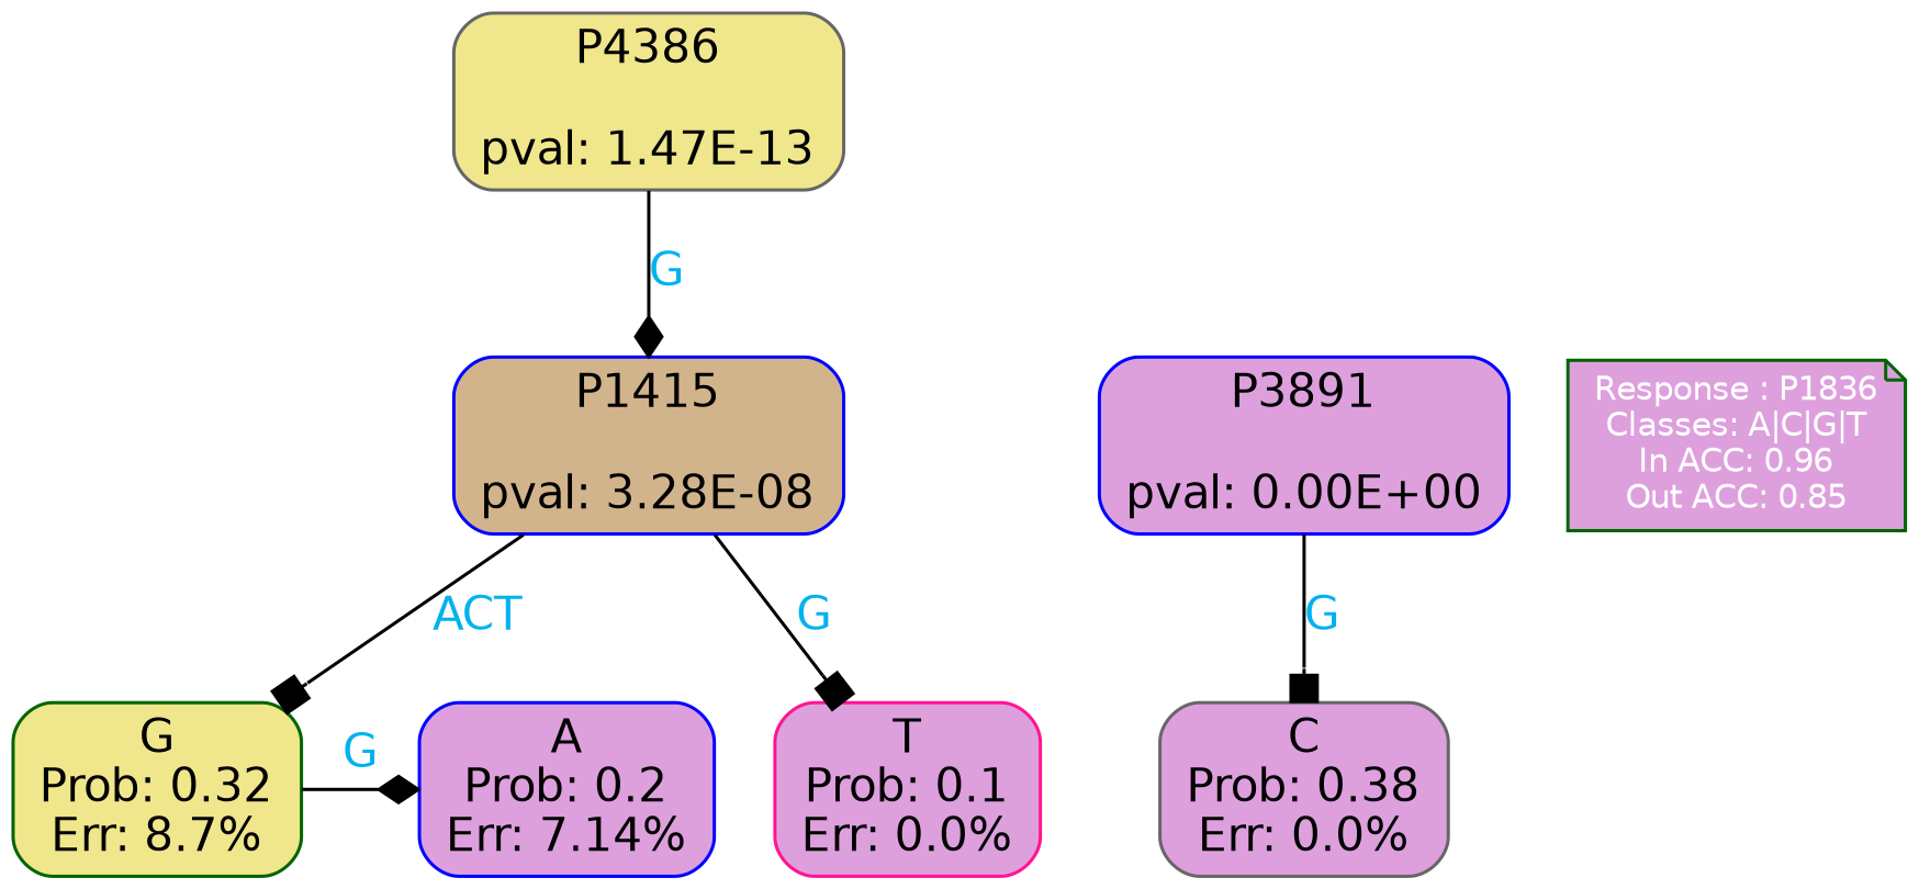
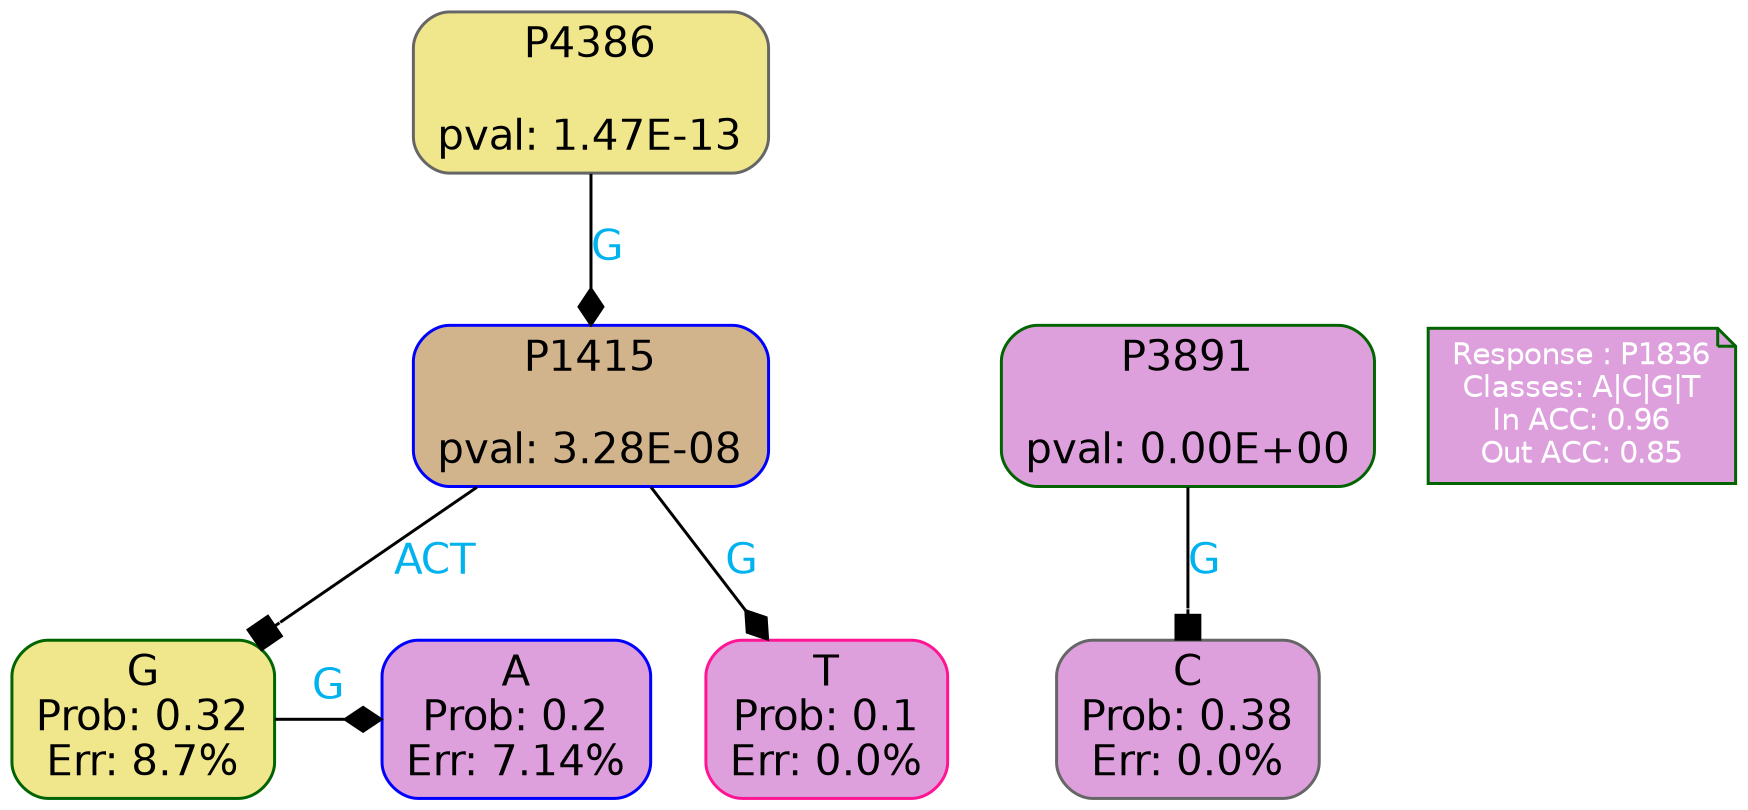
  digraph {
    ranksep=equally
    splines=polylines
    node [color=darkgreen fillcolor=plum fontname=helvetica shape=box style="filled, rounded"]
    edge [arrowhead=diamond fontcolor=deepskyblue2 fontname=helvetica]
    n1 [fillcolor=khaki label="G\nProb: 0.32\nErr: 8.7%"]
    n2 [color=deeppink label="T\nProb: 0.1\nErr: 0.0%"]
    n3 [color=blue label="A\nProb: 0.2\nErr: 7.14%"]
    n4 [color=gray40 label="C\nProb: 0.38\nErr: 0.0%"]
    n5 [align=left fontcolor=white fontsize=10 label="Response : P1836\nClasses: A|C|G|T\nIn ACC: 0.96\nOut ACC: 0.85\n" shape=note style=filled]
-   n6 [color=blue label="P3891\n\npval: 0.00E+00"]
+   n6 [label="P3891\n\npval: 0.00E+00"]
    n7 [color=gray40 fillcolor=khaki label="P4386\n\npval: 1.47E-13"]
    n8 [color=blue fillcolor=tan label="P1415\n\npval: 3.28E-08"]
    subgraph sub_1 {
      rank=same
      n1
      n2
      n3
      n4
    }
    subgraph sub_2 {
      rank=same
      n5
      n6
    }
    n1 -> n3 [label=G]
    n6 -> n4 [arrowhead=box label=G]
    n7 -> n8 [label=G]
    n8 -> n1 [arrowhead=box label=ACT]
-   n8 -> n2 [arrowhead=box label=G]
+   n8 -> n2 [label=G]
  }
